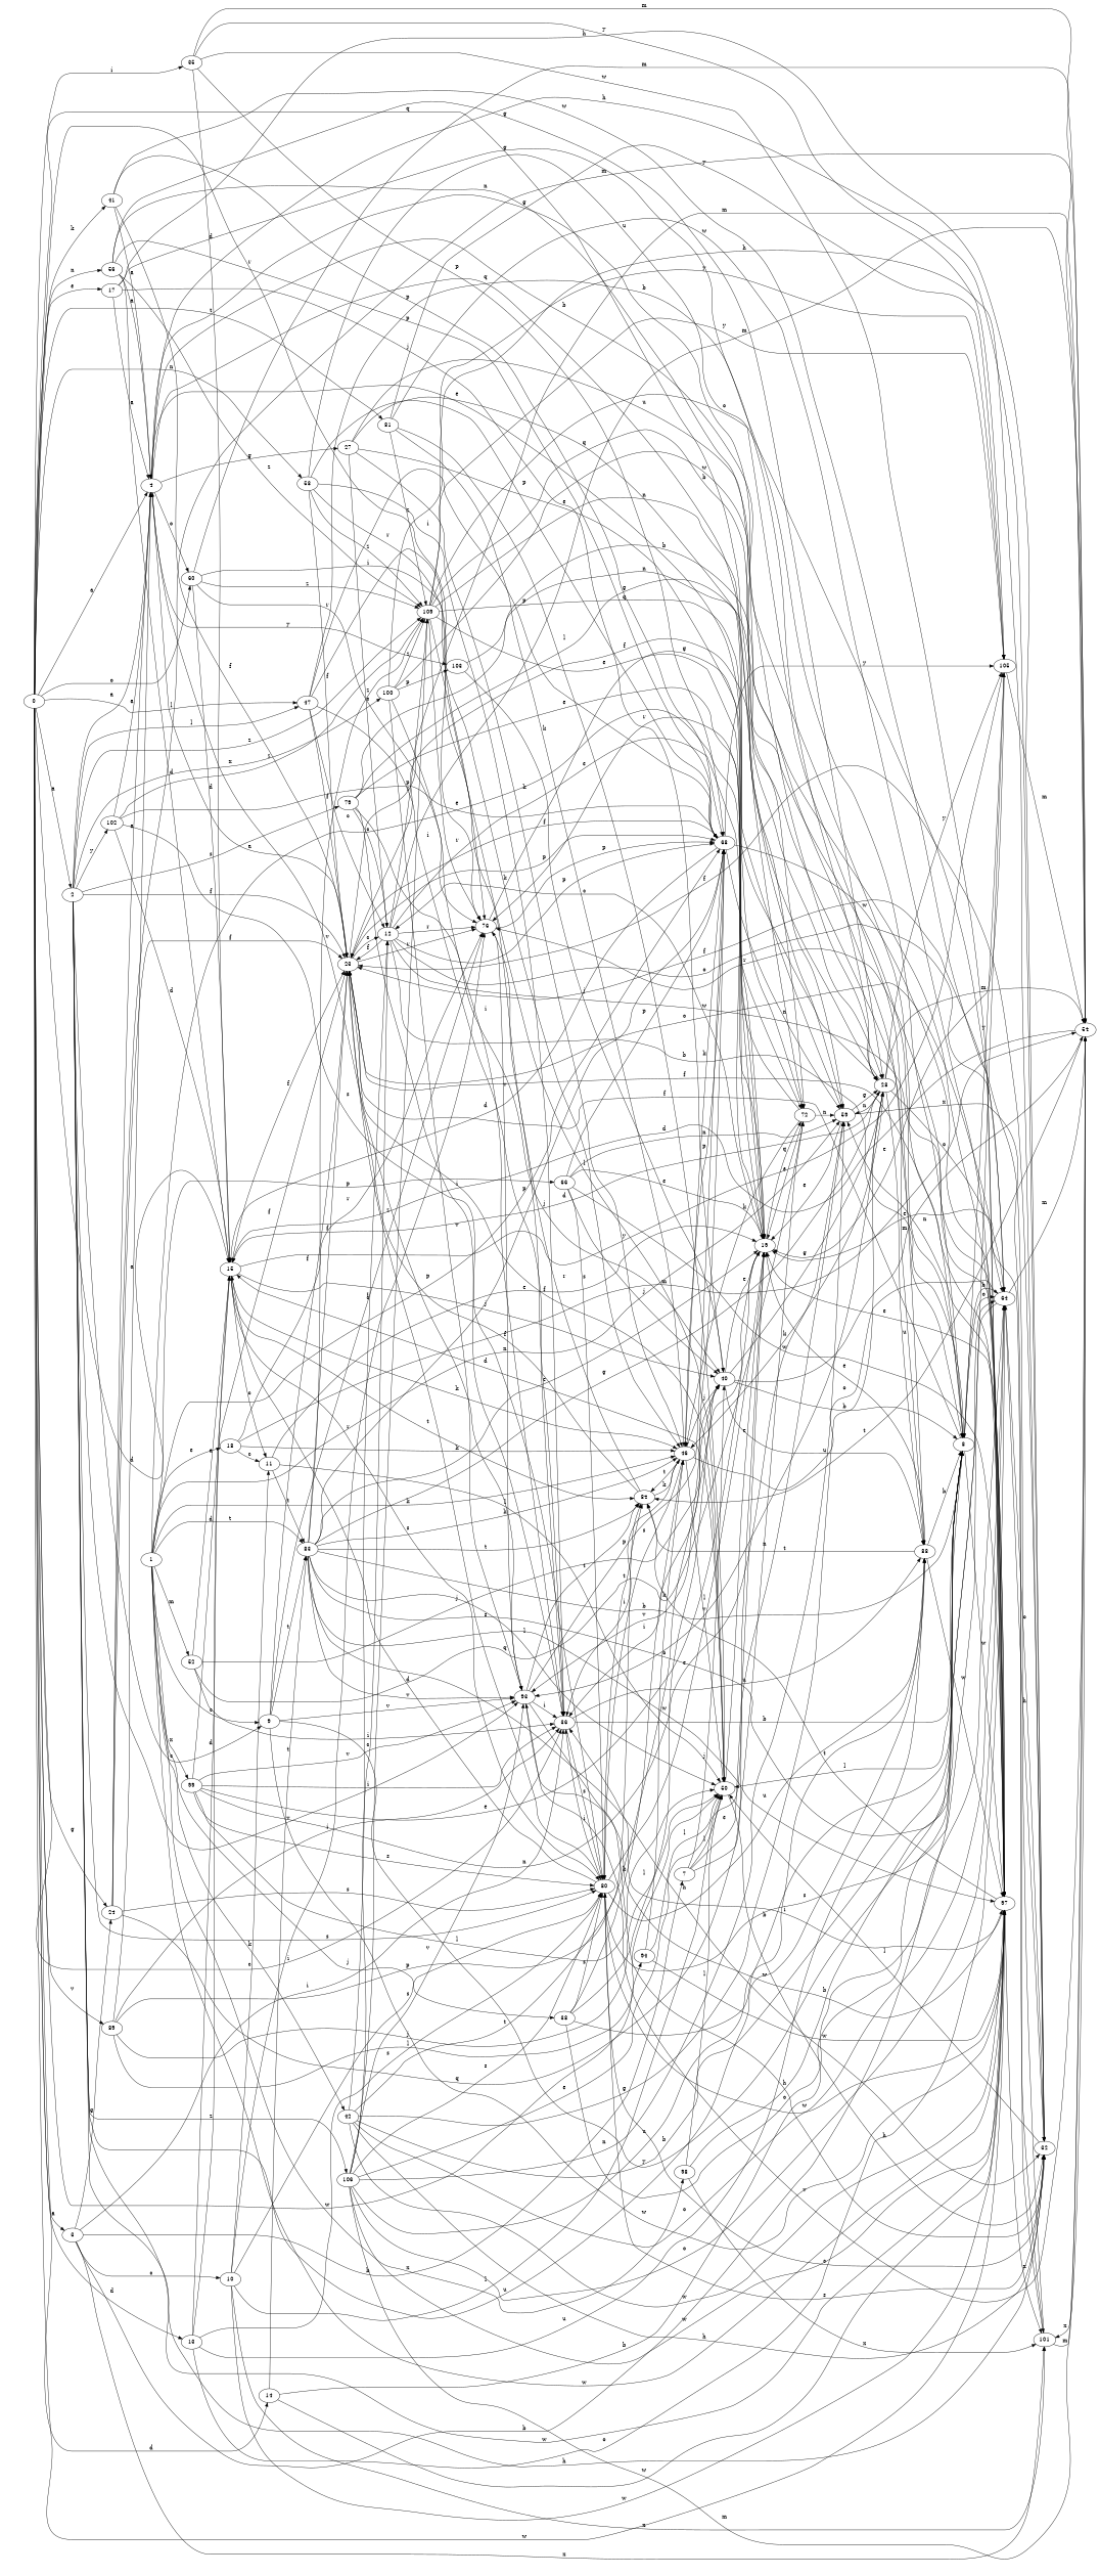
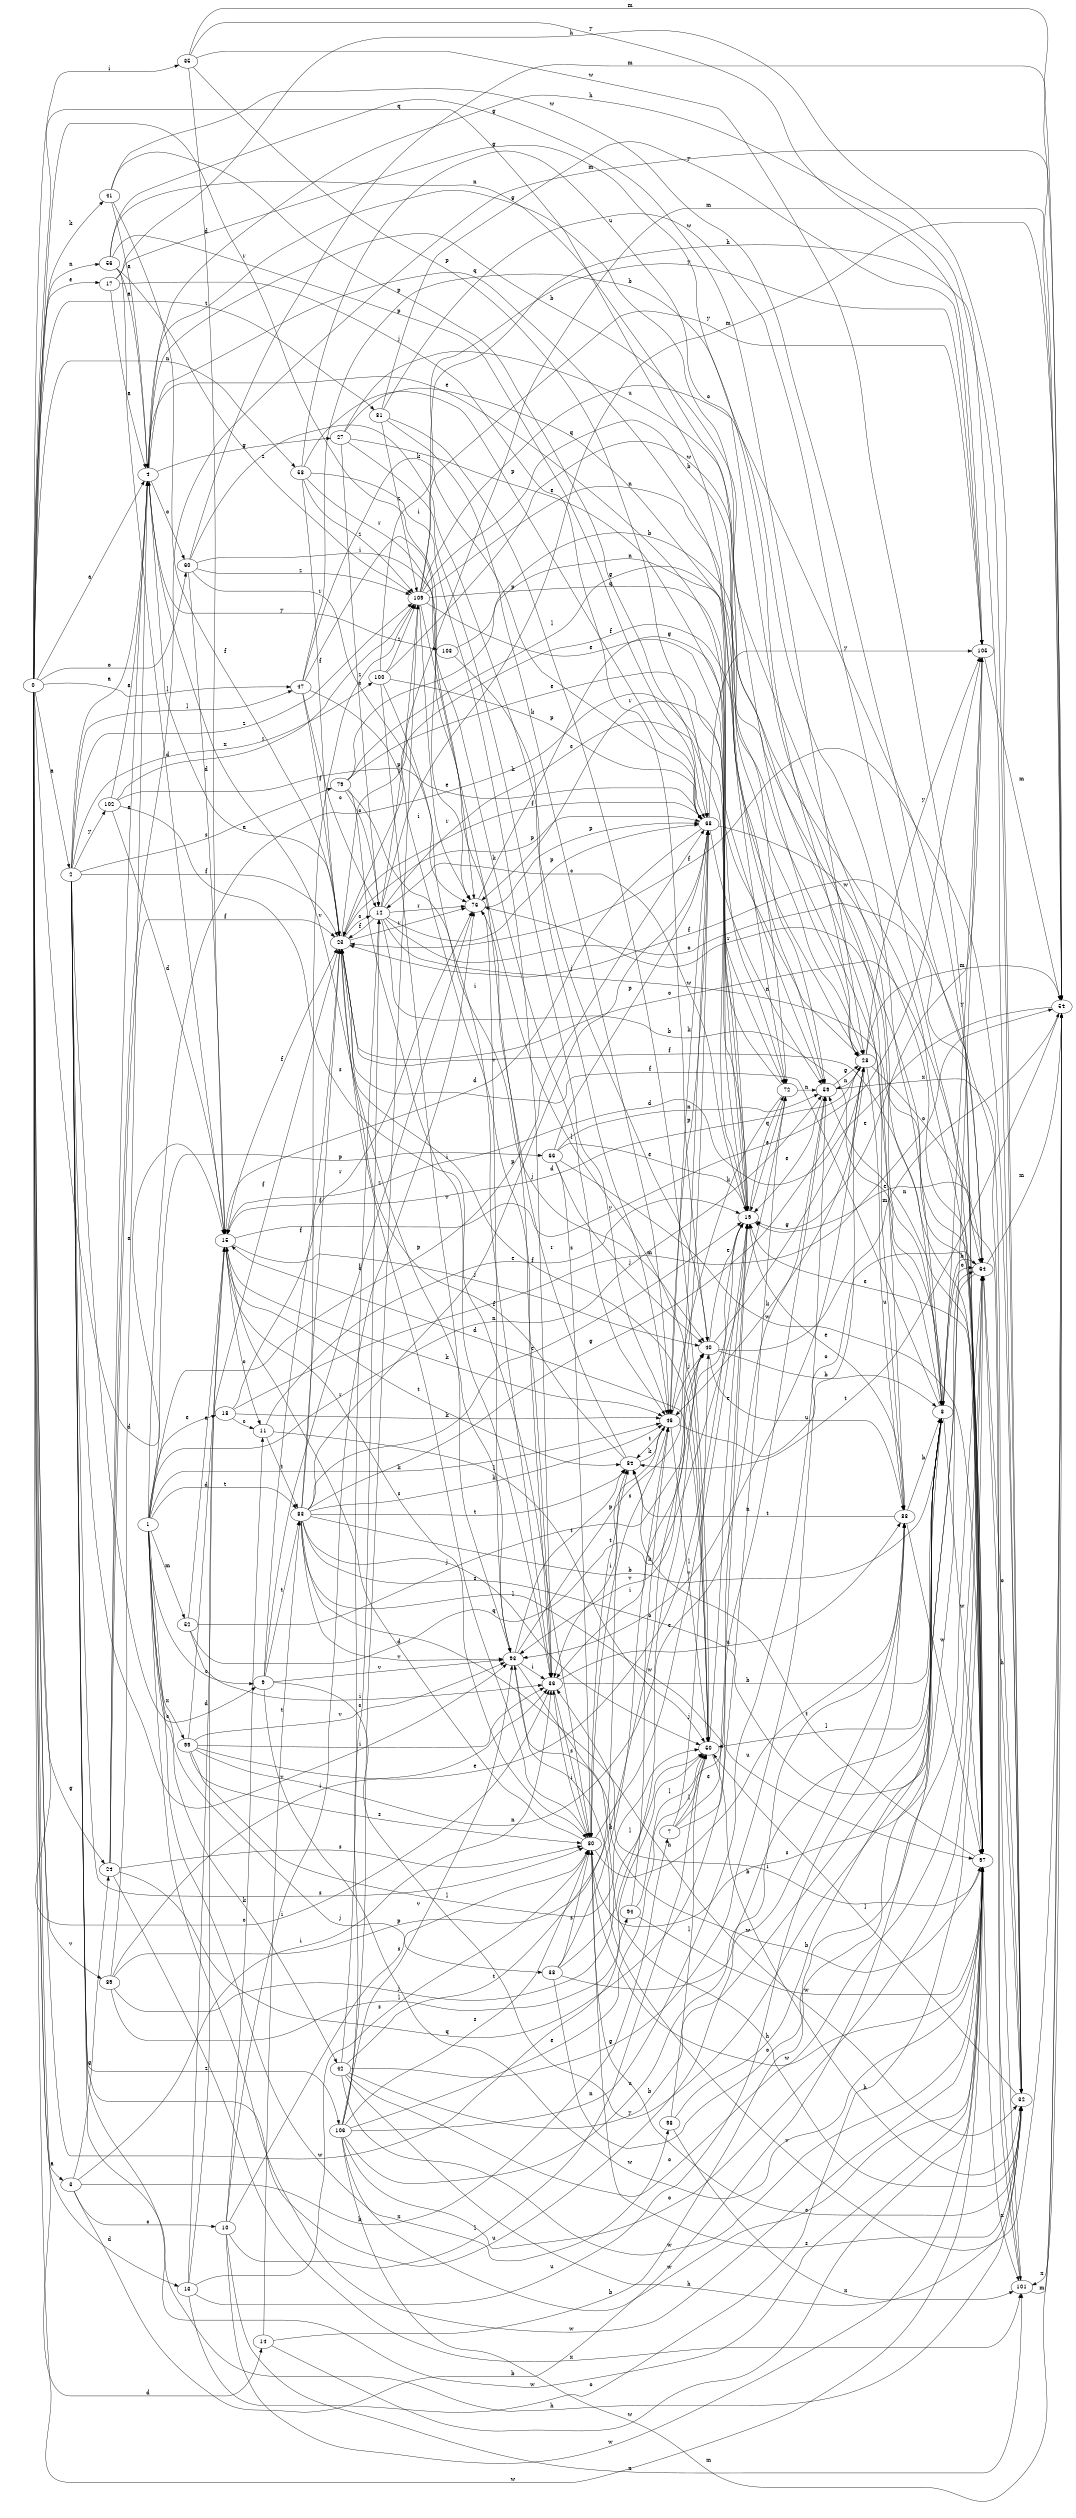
  strict digraph {
    rankdir=LR
    0
    2
    3
    4
    13
    14
    15
    17
    24
    35
    36
    41
    47
    56
    58
    60
    72
    76
    81
    89
    94
    97
    9
    23
    32
    79
    80
    88
    93
    100
    102
    106
    109
    7
    8
    10
    19
    27
    28
    103
    64
    83
    46
    40
    105
    11
    84
    101
    54
    68
    12
    59
    50
    1
    18
    38
    42
    52
    66
    98
    99
    0 -> 2 [label=a]
    0 -> 3 [label=a]
    0 -> 4 [label=a]
    0 -> 13 [label=d]
    0 -> 14 [label=d]
    0 -> 15 [label=d]
    0 -> 17 [label=e]
    0 -> 24 [label=g]
    0 -> 35 [label=i]
    0 -> 36 [label=i]
    0 -> 41 [label=k]
    0 -> 47 [label=l]
    0 -> 56 [label=n]
    0 -> 58 [label=n]
    0 -> 60 [label=o]
    0 -> 72 [label=q]
    0 -> 76 [label=r]
    0 -> 81 [label=t]
    0 -> 89 [label=v]
    0 -> 94 [label=w]
    0 -> 97 [label=w]
    2 -> 4 [label=a]
    2 -> 47 [label=l]
    2 -> 97 [label=w]
    2 -> 9 [label=c]
    2 -> 23 [label=f]
    2 -> 32 [label=h]
    2 -> 79 [label=s]
    2 -> 80 [label=s]
    2 -> 88 [label=u]
    2 -> 93 [label=v]
    2 -> 100 [label=x]
    2 -> 102 [label=y]
    2 -> 106 [label=z]
    2 -> 109 [label=z]
    3 -> 24 [label=g]
    3 -> 36 [label=i]
    3 -> 7 [label=b]
    3 -> 8 [label=b]
    3 -> 10 [label=c]
    4 -> 60 [label=o]
    4 -> 72 [label=q]
    4 -> 32 [label=h]
    4 -> 93 [label=v]
    4 -> 8 [label=b]
    4 -> 19 [label=e]
    4 -> 27 [label=g]
    4 -> 28 [label=g]
    4 -> 103 [label=y]
    13 -> 15 [label=d]
    13 -> 23 [label=f]
    13 -> 80 [label=s]
    13 -> 88 [label=u]
    13 -> 64 [label=o]
    14 -> 97 [label=w]
    14 -> 8 [label=b]
    14 -> 83 [label=t]
    15 -> 23 [label=f]
    15 -> 80 [label=s]
    15 -> 46 [label=k]
    15 -> 40 [label=j]
    15 -> 105 [label=y]
    15 -> 11 [label=c]
    15 -> 84 [label=t]
    17 -> 4 [label=a]
    17 -> 32 [label=h]
    17 -> 28 [label=g]
    17 -> 40 [label=j]
    24 -> 4 [label=a]
    24 -> 72 [label=q]
    24 -> 23 [label=f]
    24 -> 80 [label=s]
-   3 -> 101 [label=x]
+   24 -> 101 [label=x]
    24 -> 54 [label=m]
    35 -> 15 [label=d]
    35 -> 97 [label=w]
    35 -> 105 [label=y]
    35 -> 54 [label=m]
    35 -> 68 [label=p]
    36 -> 80 [label=s]
    36 -> 88 [label=u]
    36 -> 8 [label=b]
    41 -> 4 [label=a]
    41 -> 97 [label=w]
    41 -> 23 [label=f]
    41 -> 68 [label=p]
    47 -> 36 [label=i]
    47 -> 23 [label=f]
    47 -> 8 [label=b]
    47 -> 46 [label=k]
    47 -> 68 [label=p]
    47 -> 12 [label=c]
    56 -> 4 [label=a]
    56 -> 15 [label=d]
    56 -> 109 [label=z]
    56 -> 28 [label=g]
    56 -> 68 [label=p]
    56 -> 59 [label=n]
    58 -> 36 [label=i]
    58 -> 76 [label=r]
    58 -> 23 [label=f]
    58 -> 88 [label=u]
    58 -> 109 [label=z]
    58 -> 68 [label=p]
    60 -> 15 [label=d]
    60 -> 36 [label=i]
    60 -> 76 [label=r]
    60 -> 109 [label=z]
+   60 -> 46 [label=k]
    60 -> 54 [label=m]
    72 -> 76 [label=r]
    72 -> 19 [label=e]
    72 -> 46 [label=k]
    72 -> 59 [label=n]
    76 -> 93 [label=v]
    76 -> 28 [label=g]
    76 -> 68 [label=p]
    81 -> 97 [label=w]
    81 -> 109 [label=z]
    81 -> 46 [label=k]
    81 -> 105 [label=y]
    81 -> 50 [label=l]
    89 -> 4 [label=a]
    89 -> 36 [label=i]
    89 -> 40 [label=j]
    89 -> 68 [label=p]
    89 -> 50 [label=l]
    94 -> 97 [label=w]
    94 -> 46 [label=k]
    94 -> 50 [label=l]
    97 -> 36 [label=i]
    97 -> 76 [label=r]
    97 -> 23 [label=f]
    97 -> 19 [label=e]
    97 -> 84 [label=t]
    97 -> 101 [label=x]
    97 -> 59 [label=n]
    9 -> 76 [label=r]
    9 -> 97 [label=w]
    9 -> 23 [label=f]
    9 -> 93 [label=v]
    9 -> 83 [label=t]
    9 -> 105 [label=y]
    23 -> 4 [label=a]
    23 -> 76 [label=r]
    23 -> 80 [label=s]
    23 -> 64 [label=o]
    23 -> 54 [label=m]
    23 -> 68 [label=p]
    23 -> 12 [label=c]
    32 -> 23 [label=f]
    32 -> 80 [label=s]
    32 -> 64 [label=o]
    32 -> 50 [label=l]
    79 -> 36 [label=i]
    79 -> 8 [label=b]
    79 -> 19 [label=e]
    79 -> 28 [label=g]
    79 -> 40 [label=j]
    79 -> 12 [label=c]
    80 -> 15 [label=d]
    80 -> 36 [label=i]
    80 -> 97 [label=w]
    80 -> 32 [label=c]
    80 -> 88 [label=u]
    80 -> 19 [label=e]
    80 -> 84 [label=t]
    88 -> 97 [label=w]
    88 -> 8 [label=b]
    88 -> 19 [label=e]
    88 -> 84 [label=t]
    93 -> 36 [label=i]
    93 -> 97 [label=w]
    93 -> 32 [label=h]
    93 -> 84 [label=t]
    93 -> 68 [label=p]
    100 -> 36 [label=i]
    100 -> 97 [label=w]
    100 -> 93 [label=v]
    100 -> 109 [label=z]
    100 -> 105 [label=y]
-   100 -> 103 [label=p]
+   100 -> 68 [label=p]
    102 -> 4 [label=a]
    102 -> 15 [label=d]
    102 -> 80 [label=s]
    102 -> 109 [label=z]
    102 -> 68 [label=p]
    106 -> 97 [label=w]
    106 -> 80 [label=s]
    106 -> 88 [label=u]
    106 -> 93 [label=v]
    106 -> 109 [label=z]
    106 -> 19 [label=e]
    106 -> 64 [label=o]
    106 -> 54 [label=m]
    106 -> 12 [label=c]
    106 -> 59 [label=n]
    109 -> 72 [label=q]
    109 -> 76 [label=r]
    109 -> 32 [label=h]
    109 -> 8 [label=b]
    109 -> 19 [label=e]
    109 -> 64 [label=o]
    109 -> 105 [label=y]
    109 -> 59 [label=n]
    109 -> 50 [label=l]
    7 -> 19 [label=e]
    7 -> 40 [label=j]
    7 -> 59 [label=n]
    7 -> 50 [label=l]
    8 -> 97 [label=w]
    8 -> 23 [label=f]
    8 -> 64 [label=o]
    8 -> 105 [label=y]
    8 -> 50 [label=l]
    10 -> 76 [label=r]
    10 -> 97 [label=w]
    10 -> 80 [label=s]
    10 -> 11 [label=c]
    10 -> 101 [label=x]
    10 -> 50 [label=l]
    19 -> 72 [label=q]
    19 -> 93 [label=v]
    19 -> 12 [label=c]
    27 -> 72 [label=q]
    27 -> 88 [label=u]
    27 -> 19 [label=e]
    27 -> 46 [label=k]
    27 -> 12 [label=c]
    28 -> 15 [label=d]
    28 -> 23 [label=f]
    28 -> 88 [label=u]
    28 -> 93 [label=v]
    28 -> 64 [label=o]
    28 -> 46 [label=k]
    28 -> 105 [label=y]
    28 -> 54 [label=m]
    28 -> 59 [label=n]
    103 -> 40 [label=j]
    103 -> 59 [label=n]
    64 -> 32 [label=h]
    64 -> 80 [label=s]
    64 -> 8 [label=b]
    64 -> 54 [label=m]
    83 -> 97 [label=w]
    83 -> 23 [label=f]
    83 -> 32 [label=h]
    83 -> 93 [label=v]
    83 -> 109 [label=z]
    83 -> 8 [label=b]
    83 -> 19 [label=e]
    83 -> 28 [label=g]
    83 -> 64 [label=o]
    83 -> 46 [label=k]
    83 -> 84 [label=t]
    83 -> 68 [label=p]
    83 -> 50 [label=l]
    46 -> 36 [label=i]
    46 -> 80 [label=s]
    46 -> 64 [label=o]
    46 -> 40 [label=j]
    46 -> 84 [label=t]
    46 -> 68 [label=p]
    46 -> 50 [label=l]
    40 -> 36 [label=i]
    40 -> 88 [label=u]
    40 -> 8 [label=b]
    40 -> 19 [label=e]
    40 -> 28 [label=g]
    40 -> 54 [label=m]
    105 -> 19 [label=e]
    105 -> 54 [label=m]
    11 -> 19 [label=e]
    11 -> 83 [label=t]
    11 -> 50 [label=l]
    84 -> 76 [label=r]
    84 -> 23 [label=f]
    84 -> 46 [label=k]
    101 -> 23 [label=f]
    101 -> 19 [label=e]
    101 -> 54 [label=m]
    54 -> 15 [label=d]
    54 -> 93 [label=v]
    54 -> 84 [label=t]
    54 -> 101 [label=x]
    68 -> 15 [label=d]
    68 -> 97 [label=w]
    68 -> 23 [label=f]
    68 -> 46 [label=k]
    68 -> 105 [label=y]
    68 -> 59 [label=n]
    12 -> 76 [label=r]
    12 -> 97 [label=w]
    12 -> 23 [label=f]
    12 -> 109 [label=z]
    12 -> 8 [label=b]
    12 -> 19 [label=e]
    12 -> 64 [label=o]
    12 -> 54 [label=m]
    12 -> 68 [label=p]
    59 -> 19 [label=e]
    59 -> 28 [label=g]
    59 -> 101 [label=x]
    50 -> 15 [label=d]
    50 -> 23 [label=f]
    50 -> 32 [label=h]
    50 -> 19 [label=e]
    1 -> 97 [label=w]
    1 -> 9 [label=c]
    1 -> 19 [label=e]
    1 -> 83 [label=t]
    1 -> 46 [label=k]
    1 -> 68 [label=p]
    1 -> 59 [label=n]
    1 -> 18 [label=e]
    1 -> 38 [label=j]
    1 -> 42 [label=k]
    1 -> 52 [label=m]
    1 -> 66 [label=p]
    1 -> 98 [label=x]
    1 -> 99 [label=x]
    18 -> 76 [label=r]
    18 -> 46 [label=k]
    18 -> 11 [label=c]
    18 -> 54 [label=m]
    38 -> 80 [label=s]
    38 -> 8 [label=b]
    38 -> 64 [label=o]
    38 -> 46 [label=k]
    38 -> 50 [label=l]
    42 -> 97 [label=w]
    42 -> 32 [label=h]
    42 -> 8 [label=b]
    42 -> 28 [label=g]
    42 -> 64 [label=o]
    42 -> 84 [label=t]
    42 -> 12 [label=c]
    52 -> 15 [label=a]
    52 -> 36 [label=i]
    52 -> 72 [label=q]
    52 -> 40 [label=j]
    66 -> 97 [label=w]
    66 -> 80 [label=s]
    66 -> 19 [label=e]
    66 -> 40 [label=j]
    66 -> 68 [label=p]
    66 -> 59 [label=n]
    98 -> 8 [label=b]
    98 -> 101 [label=x]
    98 -> 50 [label=l]
    99 -> 15 [label=d]
    99 -> 36 [label=i]
    99 -> 80 [label=s]
    99 -> 93 [label=v]
    99 -> 19 [label=e]
    99 -> 59 [label=n]
    99 -> 50 [label=l]
  }
